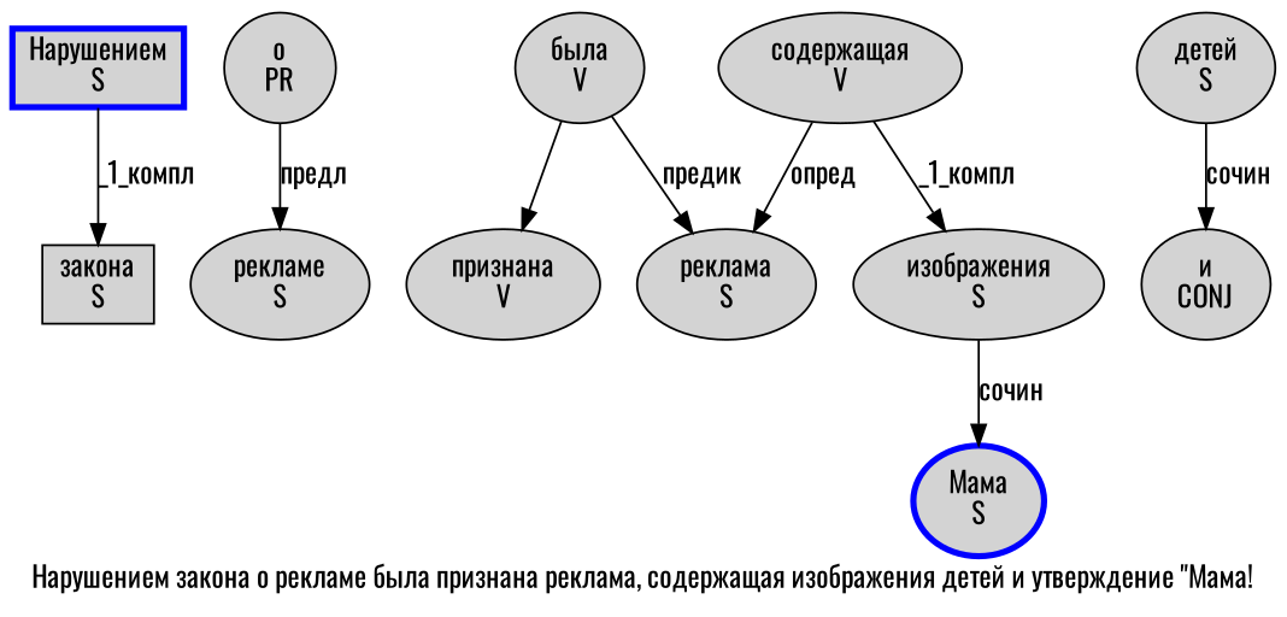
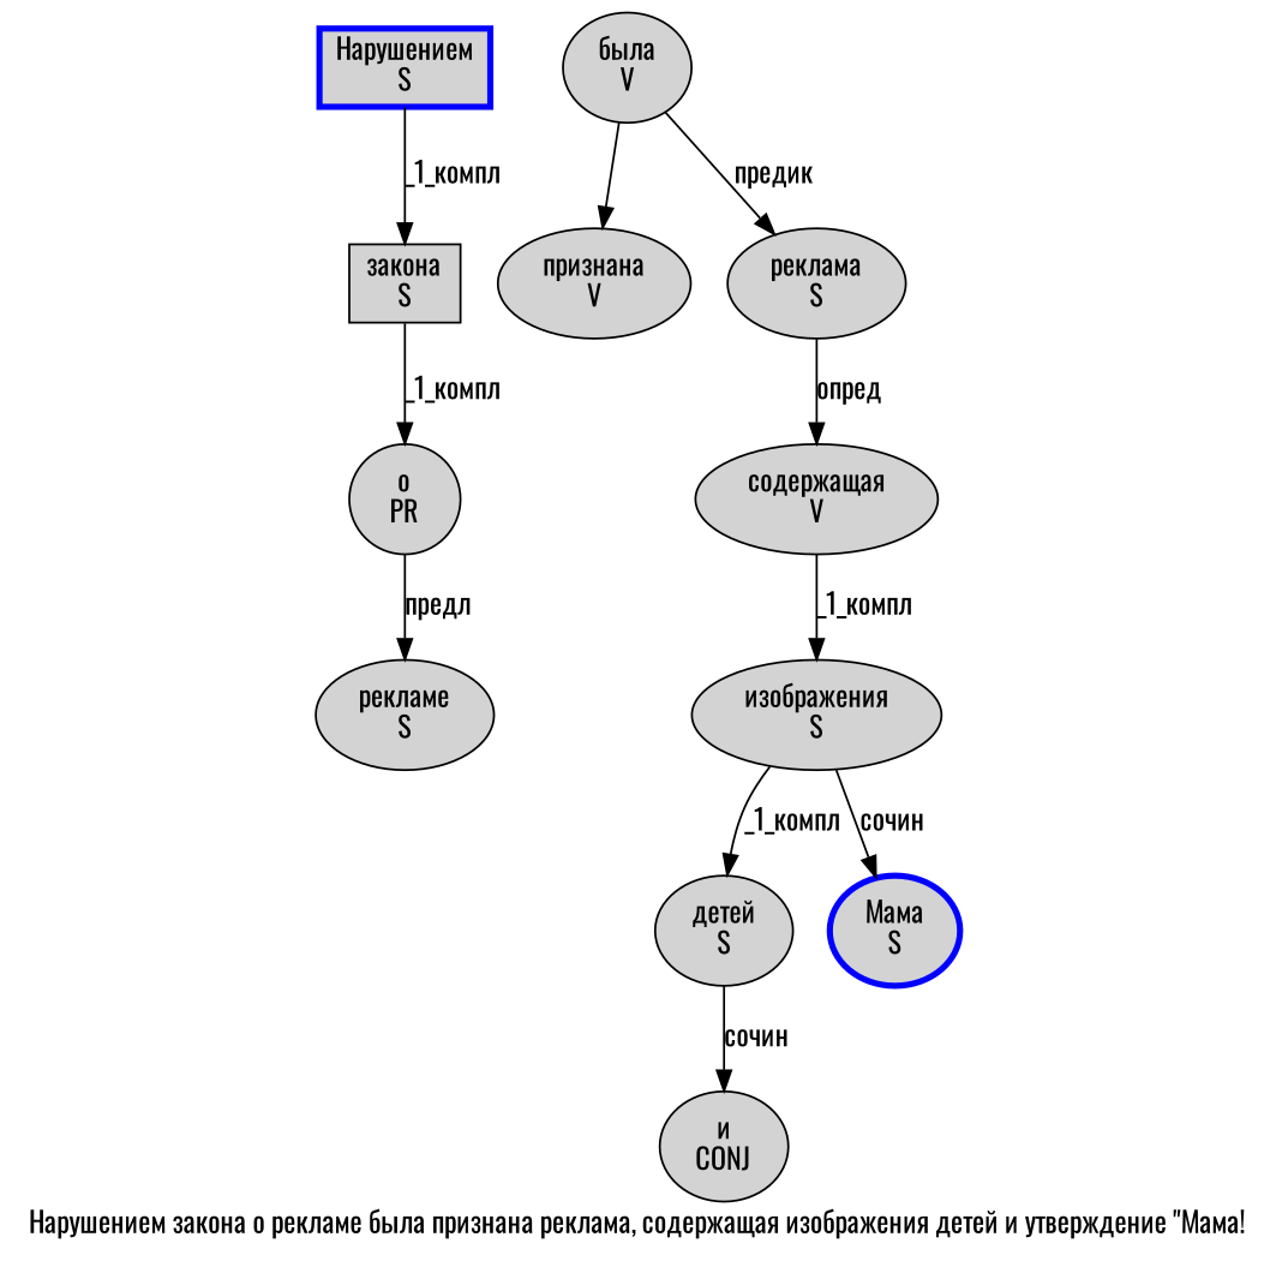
  digraph {
    fontname=Oswald
    label="Нарушением закона о рекламе была признана реклама, содержащая изображения детей и утверждение \"Мама!"
    node [fillcolor=lightgray fontname=Oswald penwidth=1 shape=ellipse style=filled]
    edge [fontname=Oswald]
    n1 [color=blue label="Нарушением\nS" penwidth=3 shape=box]
    n2 [label="закона\nS" shape=box]
    n3 [label="о\nPR"]
    n4 [label="рекламе\nS"]
    n5 [label="была\nV"]
    n6 [label="признана\nV"]
    n7 [label="реклама\nS"]
    n8 [label="содержащая\nV"]
    n9 [label="изображения\nS"]
    n10 [label="детей\nS"]
    n11 [color=blue label="Мама\nS" penwidth=3]
    n12 [label="и\nCONJ"]
    n1 -> n2 [label="_1_компл"]
+   n2 -> n3 [label="_1_компл"]
    n3 -> n4 [label="предл"]
    n5 -> n6
    n5 -> n7 [label="предик"]
-   n8 -> n7 [label="опред"]
+   n7 -> n8 [label="опред"]
    n8 -> n9 [label="_1_компл"]
+   n9 -> n10 [label="_1_компл"]
    n9 -> n11 [label="сочин"]
    n10 -> n12 [label="сочин"]
  }
